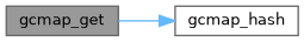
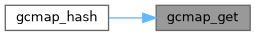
  digraph {
    rankdir=LR
    node [fontname=Helvetica fontsize=10 shape=box style=filled]
    n1 [color=gray40 fillcolor=grey60 fontcolor=black height=0.2 label=gcmap_get width=0.4]
    n2 [color=grey40 fillcolor=white height=0.2 label=gcmap_hash width=0.4]
-   n1 -> n2 [color=steelblue1 fontname=Helvetica fontsize=10 labelfontname=Helvetica labelfontsize=10 style=solid]
+   n2 -> n1 [color=steelblue1 fontname=Helvetica fontsize=10 labelfontname=Helvetica labelfontsize=10 style=solid]
  }
